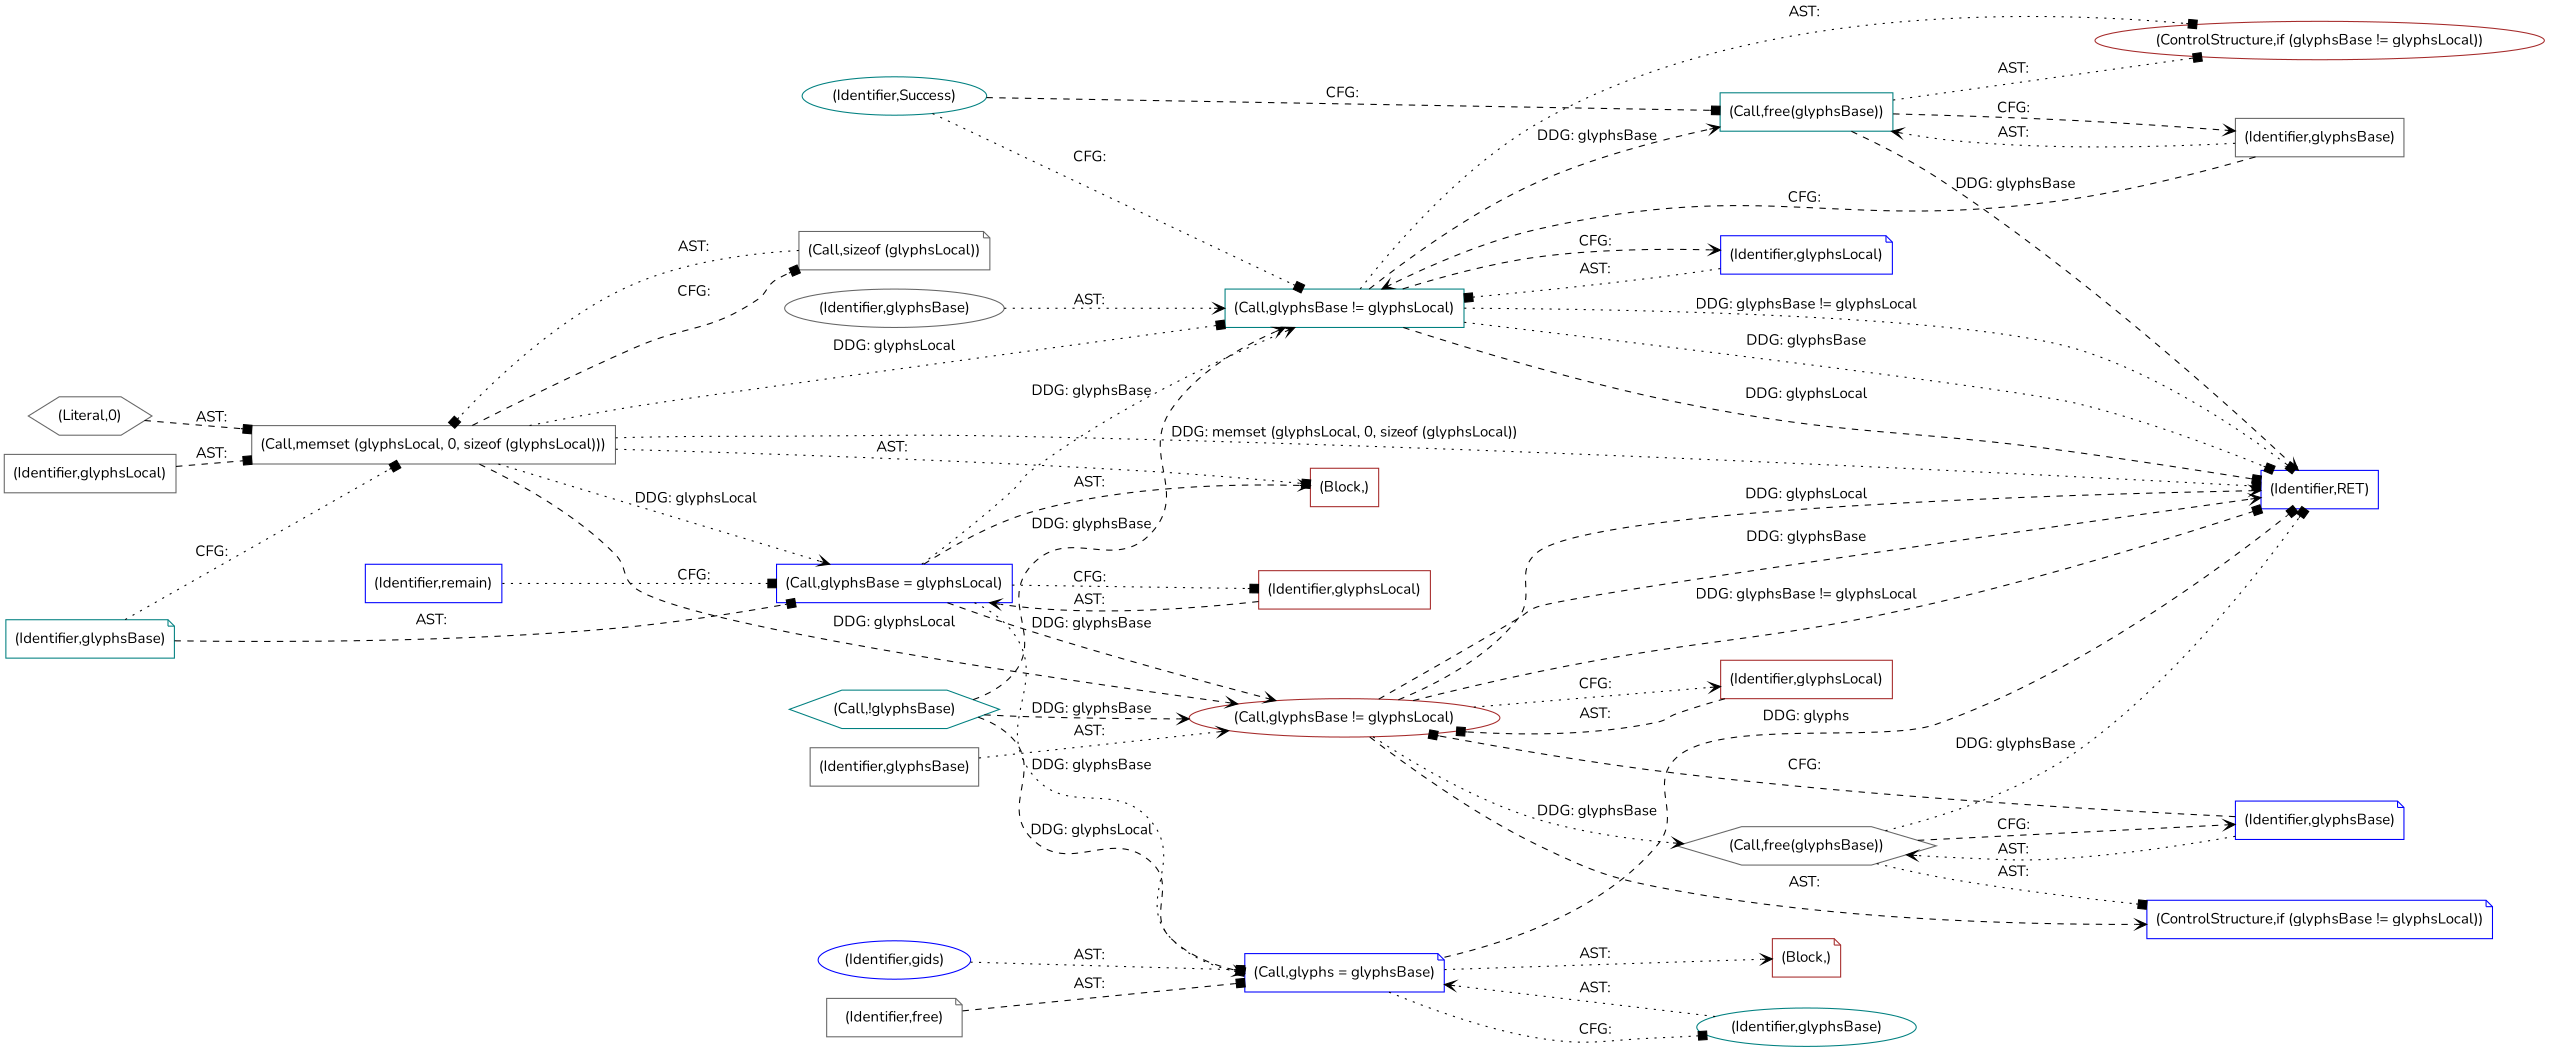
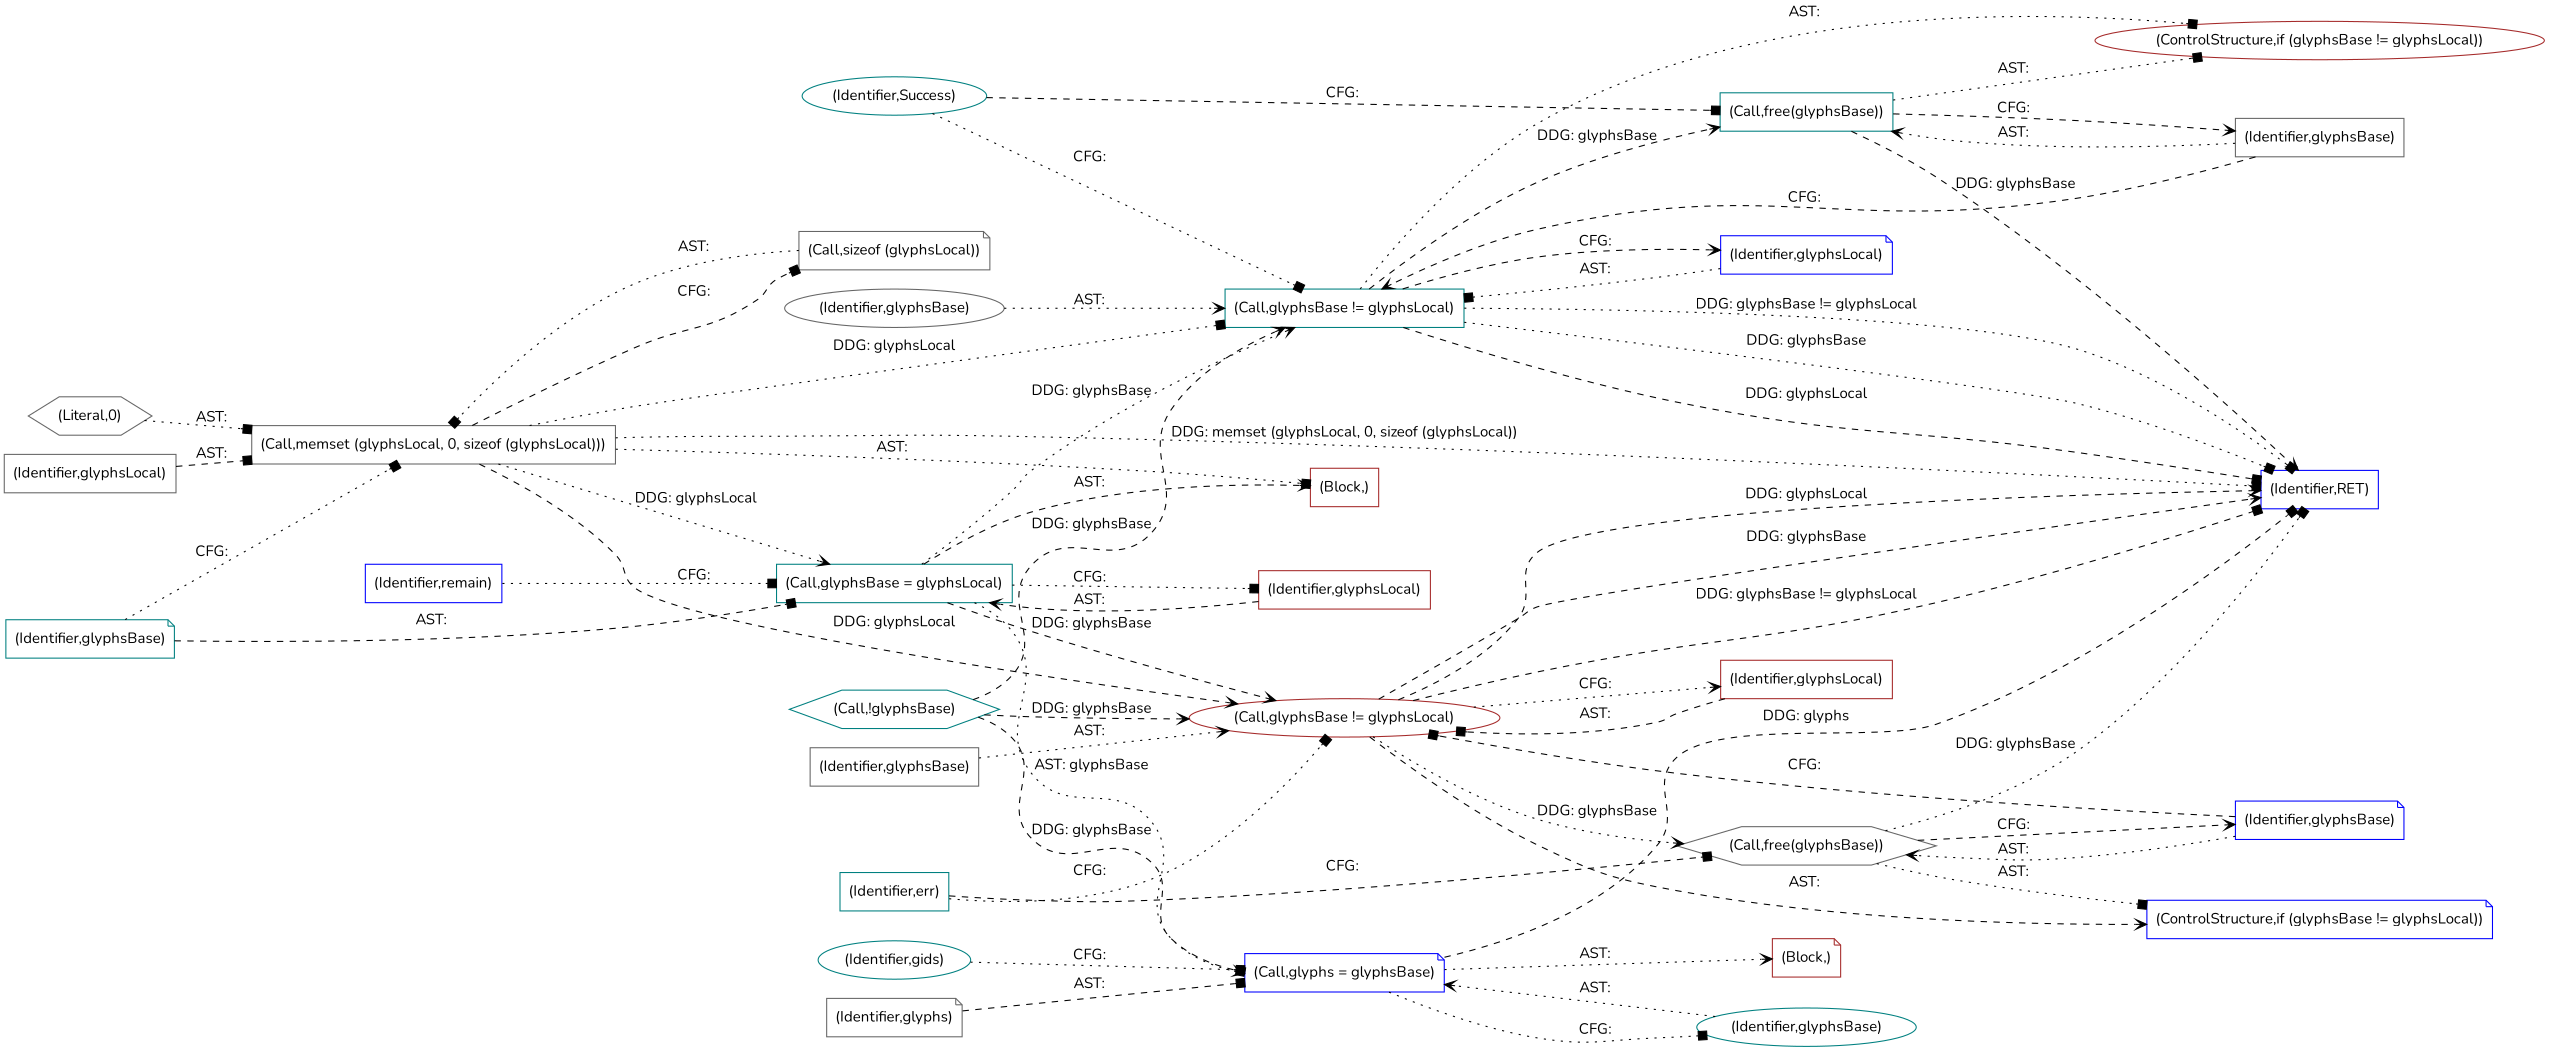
  digraph {
    fontname=Nunito
    rankdir=LR
    node [color=gray40 fontname=Nunito shape=box]
    edge [arrowhead=box fontname=Nunito style=dotted]
    n1 [label="(Call,memset (glyphsLocal, 0, sizeof (glyphsLocal)))"]
-   n2 [color=blue label="(Call,glyphsBase = glyphsLocal)"]
+   n2 [color=teal label="(Call,glyphsBase = glyphsLocal)"]
    n3 [color=teal label="(Call,glyphsBase != glyphsLocal)"]
    n4 [color=brown label="(Call,glyphsBase != glyphsLocal)" shape=ellipse]
    n5 [label="(Call,sizeof (glyphsLocal))" shape=note]
    n6 [color=brown label="(Block,)"]
    n7 [color=blue label="(Identifier,RET)"]
    n8 [color=blue label="(Call,glyphs = glyphsBase)" shape=note]
    n9 [color=brown label="(Identifier,glyphsLocal)"]
    n10 [color=teal label="(Call,free(glyphsBase))"]
    n11 [color=brown label="(ControlStructure,if (glyphsBase != glyphsLocal))" shape=ellipse]
    n12 [color=blue label="(Identifier,glyphsLocal)" shape=note]
    n13 [label="(Call,free(glyphsBase))" shape=hexagon]
    n14 [color=brown label="(Identifier,glyphsLocal)"]
    n15 [color=blue label="(ControlStructure,if (glyphsBase != glyphsLocal))" shape=note]
    n16 [color=teal label="(Identifier,glyphsBase)" shape=ellipse]
    n17 [color=brown label="(Block,)" shape=note]
    n18 [label="(Identifier,glyphsBase)"]
    n19 [color=blue label="(Identifier,glyphsBase)" shape=note]
    n20 [color=teal label="(Identifier,Success)" shape=ellipse]
    n21 [label="(Identifier,glyphsBase)" shape=ellipse]
    n22 [color=teal label="(Call,!glyphsBase)" shape=hexagon]
    n23 [label="(Identifier,glyphsBase)"]
    n24 [color=teal label="(Identifier,glyphsBase)" shape=note]
-   n25 [color=blue label="(Identifier,gids)" shape=ellipse]
+   n25 [color=teal label="(Identifier,gids)" shape=ellipse]
    n26 [color=blue label="(Identifier,remain)"]
    n27 [label="(Identifier,glyphsLocal)"]
    n28 [label="(Literal,0)" shape=hexagon]
-   n30 [label="(Identifier,free)" shape=note]
+   n29 [color=teal label="(Identifier,err)"]
+   n30 [label="(Identifier,glyphs)" shape=note]
    n1 -> n2 [arrowhead=vee label="DDG: glyphsLocal"]
    n1 -> n3 [label="DDG: glyphsLocal"]
    n1 -> n4 [arrowhead=vee label="DDG: glyphsLocal" style=dashed]
    n1 -> n5 [label="CFG: " style=dashed]
    n1 -> n6 [label="AST: "]
    n1 -> n7 [label="DDG: memset (glyphsLocal, 0, sizeof (glyphsLocal))"]
    n2 -> n3 [arrowhead=vee label="DDG: glyphsBase"]
    n2 -> n4 [arrowhead=vee label="DDG: glyphsBase" style=dashed]
    n2 -> n6 [arrowhead=vee label="AST: " style=dashed]
-   n2 -> n8 [arrowhead=vee label="DDG: glyphsBase"]
+   n2 -> n8 [arrowhead=vee label="AST: glyphsBase"]
    n2 -> n9 [label="CFG: "]
    n3 -> n7 [label="DDG: glyphsBase != glyphsLocal"]
    n3 -> n7 [label="DDG: glyphsBase"]
    n3 -> n7 [label="DDG: glyphsLocal" style=dashed]
    n3 -> n10 [arrowhead=vee label="DDG: glyphsBase" style=dashed]
    n3 -> n11 [label="AST: "]
    n3 -> n12 [arrowhead=vee label="CFG: " style=dashed]
    n4 -> n7 [arrowhead=vee label="DDG: glyphsLocal" style=dashed]
    n4 -> n7 [arrowhead=vee label="DDG: glyphsBase" style=dashed]
    n4 -> n7 [label="DDG: glyphsBase != glyphsLocal" style=dashed]
    n4 -> n13 [arrowhead=vee label="DDG: glyphsBase"]
    n4 -> n14 [arrowhead=vee label="CFG: "]
    n4 -> n15 [arrowhead=vee label="AST: " style=dashed]
    n5 -> n1 [label="AST: "]
    n8 -> n7 [label="DDG: glyphs" style=dashed]
    n8 -> n16 [label="CFG: "]
    n8 -> n17 [arrowhead=vee label="AST: "]
    n9 -> n2 [arrowhead=vee label="AST: " style=dashed]
    n10 -> n7 [arrowhead=vee label="DDG: glyphsBase" style=dashed]
    n10 -> n11 [label="AST: "]
    n10 -> n18 [arrowhead=vee label="CFG: " style=dashed]
    n12 -> n3 [label="AST: "]
    n13 -> n7 [label="DDG: glyphsBase"]
    n13 -> n15 [label="AST: "]
    n13 -> n19 [arrowhead=vee label="CFG: " style=dashed]
    n14 -> n4 [label="AST: " style=dashed]
    n16 -> n8 [arrowhead=vee label="AST: "]
    n18 -> n3 [arrowhead=vee label="CFG: " style=dashed]
    n18 -> n10 [arrowhead=vee label="AST: "]
    n19 -> n4 [label="CFG: " style=dashed]
    n19 -> n13 [arrowhead=vee label="AST: "]
    n20 -> n3 [label="CFG: "]
    n20 -> n10 [label="CFG: " style=dashed]
    n21 -> n3 [arrowhead=vee label="AST: "]
    n22 -> n3 [arrowhead=vee label="DDG: glyphsBase" style=dashed]
    n22 -> n4 [arrowhead=vee label="DDG: glyphsBase" style=dashed]
-   n22 -> n8 [label="DDG: glyphsLocal" style=dashed]
+   n22 -> n8 [label="DDG: glyphsBase" style=dashed]
    n23 -> n4 [arrowhead=vee label="AST: "]
    n24 -> n1 [label="CFG: "]
    n24 -> n2 [label="AST: " style=dashed]
-   n25 -> n8 [label="AST: "]
+   n25 -> n8 [label="CFG: "]
    n26 -> n2 [label="CFG: "]
    n27 -> n1 [label="AST: " style=dashed]
-   n28 -> n1 [label="AST: " style=dashed]
+   n28 -> n1 [label="AST: "]
+   n29 -> n4 [label="CFG: "]
+   n29 -> n13 [label="CFG: " style=dashed]
    n30 -> n8 [label="AST: " style=dashed]
  }
